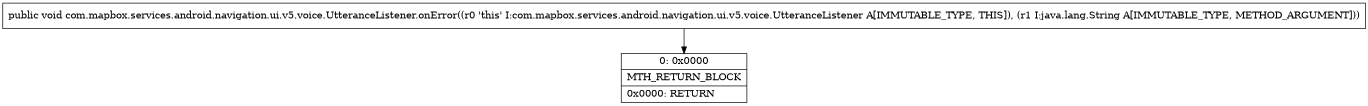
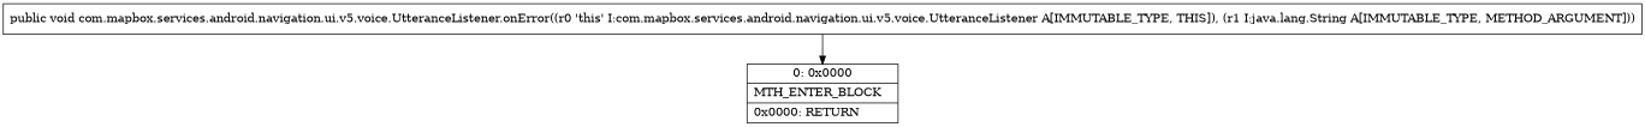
  digraph {
    node [shape=record]
-   n1 [label="{0\:\ 0x0000|MTH_RETURN_BLOCK\l|0x0000: RETURN   \l}"]
+   n1 [label="{0\:\ 0x0000|MTH_ENTER_BLOCK\l|0x0000: RETURN   \l}"]
    n2 [label="{public void com.mapbox.services.android.navigation.ui.v5.voice.UtteranceListener.onError((r0 'this' I:com.mapbox.services.android.navigation.ui.v5.voice.UtteranceListener A[IMMUTABLE_TYPE, THIS]), (r1 I:java.lang.String A[IMMUTABLE_TYPE, METHOD_ARGUMENT])) }"]
    n2 -> n1
  }
